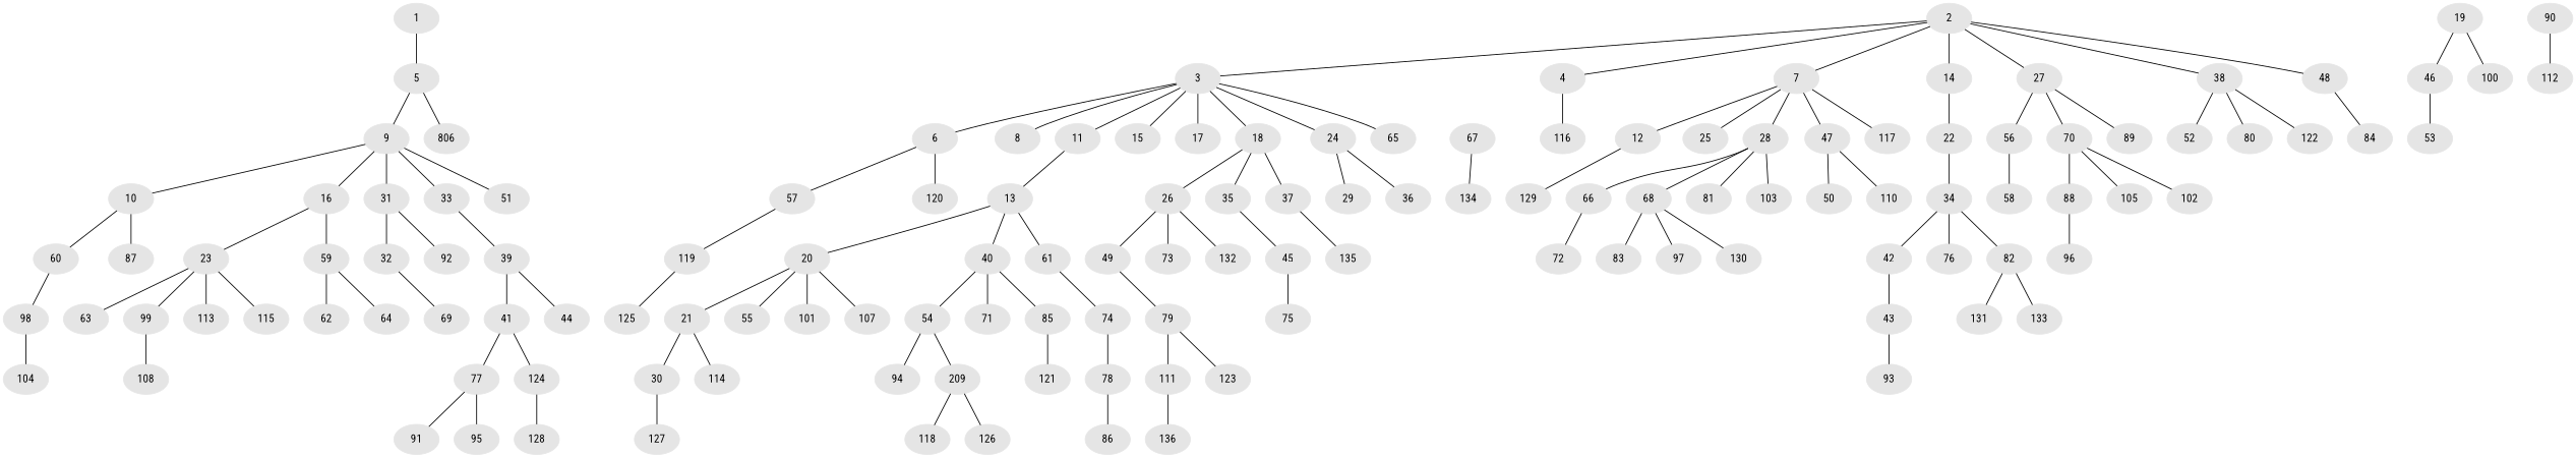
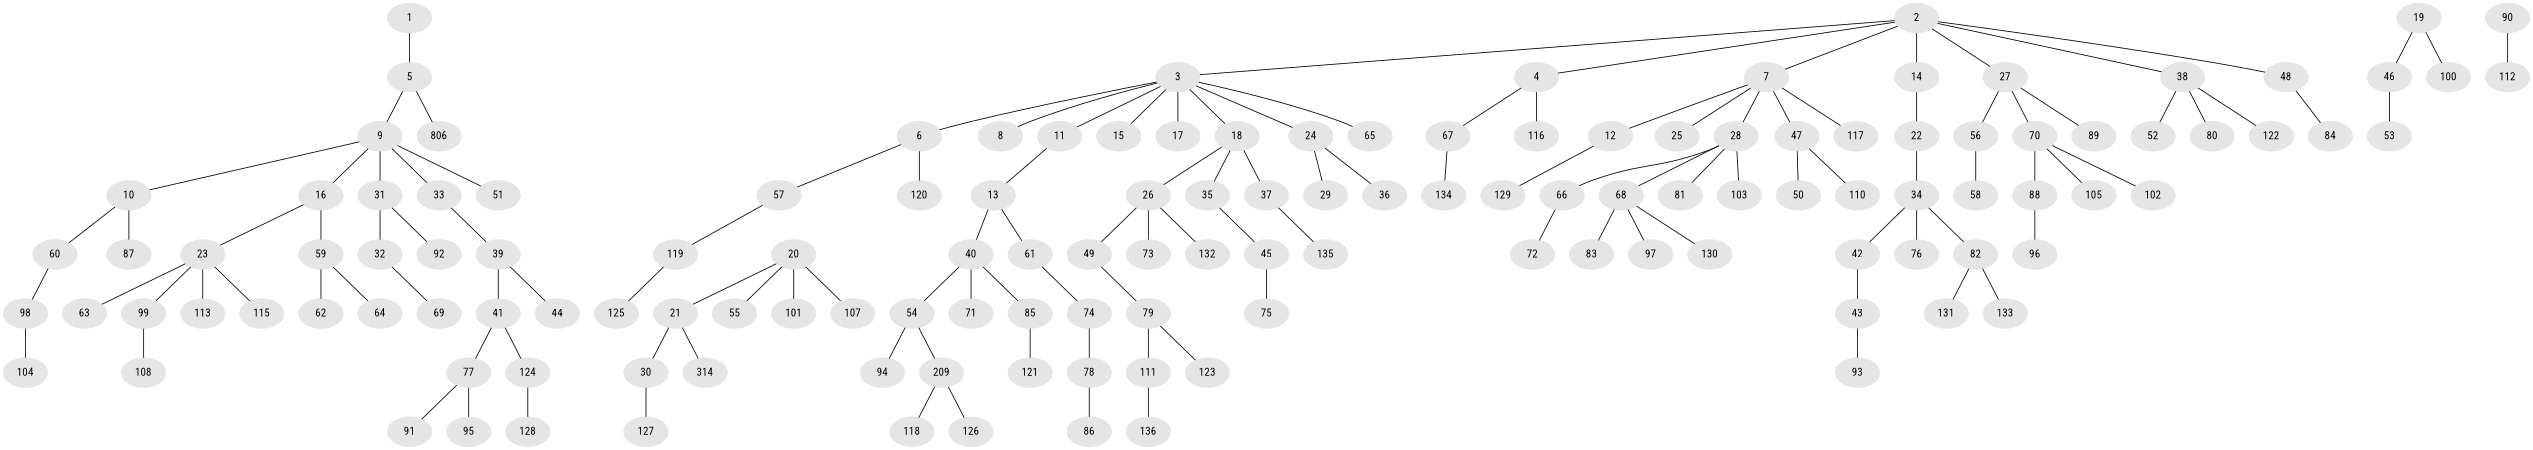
  graph {
    fontname="Roboto Condensed"
    node [color=gray90 fontname="Roboto Condensed" style=filled]
    edge [fontname="Roboto Condensed"]
    1
    5
    2
    3
    4
    7
    14
    27
    38
    48
    9
    n12 [label=806]
    6
    8
    11
    15
    17
    18
    24
    65
    67
    116
    12
    25
    28
    47
    117
    22
    56
    70
    89
    52
    80
    122
    84
    57
    120
    13
    26
    35
    37
    29
    36
    134
    10
    16
    31
    33
    51
    119
    129
    66
    68
    81
    103
    50
    110
    60
    87
    23
    59
    32
    92
    39
    98
    20
    40
    61
    19
    46
    100
    21
    55
    101
    107
    54
    71
    85
    74
    34
    90
    112
    63
    99
    113
    115
    62
    64
    49
    73
    132
    45
    135
    53
    30
-   114
+   114 [label=314]
    127
    42
    76
    82
    108
    79
    58
    88
    105
    102
    72
    83
    97
    130
    69
    41
    44
    43
    131
    133
    75
    77
    124
    94
    n121 [label=209]
    121
    91
    95
    128
    93
    111
    123
    118
    126
    125
    104
    78
    96
    86
    136
    1 -- 5
    5 -- 9
    5 -- n12
    2 -- 3
    2 -- 4
    2 -- 7
    2 -- 14
    2 -- 27
    2 -- 38
    2 -- 48
    3 -- 6
    3 -- 8
    3 -- 11
    3 -- 15
    3 -- 17
    3 -- 18
    3 -- 24
    3 -- 65
+   4 -- 67
    4 -- 116
    7 -- 12
    7 -- 25
    7 -- 28
    7 -- 47
    7 -- 117
    14 -- 22
    27 -- 56
    27 -- 70
    27 -- 89
    38 -- 52
    38 -- 80
    38 -- 122
    48 -- 84
    9 -- 10
    9 -- 16
    9 -- 31
    9 -- 33
    9 -- 51
    6 -- 57
    6 -- 120
    11 -- 13
    18 -- 26
    18 -- 35
    18 -- 37
    24 -- 29
    24 -- 36
    67 -- 134
    12 -- 129
    28 -- 66
    28 -- 68
    28 -- 81
    28 -- 103
    47 -- 50
    47 -- 110
    22 -- 34
    56 -- 58
    70 -- 88
    70 -- 105
    70 -- 102
    57 -- 119
-   13 -- 20
    13 -- 40
    13 -- 61
    26 -- 49
    26 -- 73
    26 -- 132
    35 -- 45
    37 -- 135
    10 -- 60
    10 -- 87
    16 -- 23
    16 -- 59
    31 -- 32
    31 -- 92
    33 -- 39
    119 -- 125
    66 -- 72
    68 -- 83
    68 -- 97
    68 -- 130
    60 -- 98
    23 -- 63
    23 -- 99
    23 -- 113
    23 -- 115
    59 -- 62
    59 -- 64
    32 -- 69
    39 -- 41
    39 -- 44
    98 -- 104
    20 -- 21
    20 -- 55
    20 -- 101
    20 -- 107
    40 -- 54
    40 -- 71
    40 -- 85
    61 -- 74
    19 -- 46
    19 -- 100
    46 -- 53
    21 -- 30
    21 -- 114
    54 -- 94
    54 -- n121
    85 -- 121
    74 -- 78
    34 -- 42
    34 -- 76
    34 -- 82
    90 -- 112
    99 -- 108
    49 -- 79
    45 -- 75
    30 -- 127
    42 -- 43
    82 -- 131
    82 -- 133
    79 -- 111
    79 -- 123
    88 -- 96
    41 -- 77
    41 -- 124
    43 -- 93
    77 -- 91
    77 -- 95
    124 -- 128
    n121 -- 118
    n121 -- 126
    111 -- 136
    78 -- 86
  }
